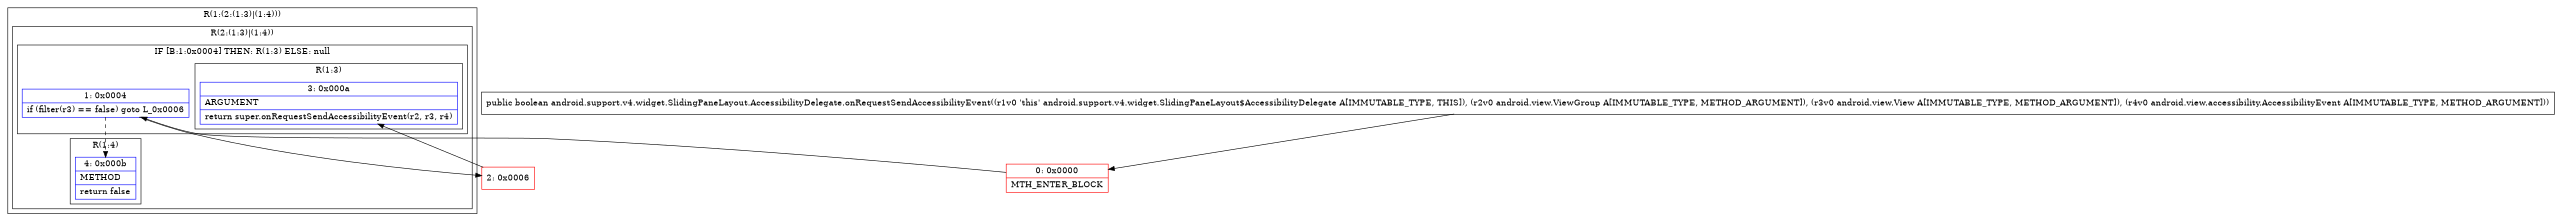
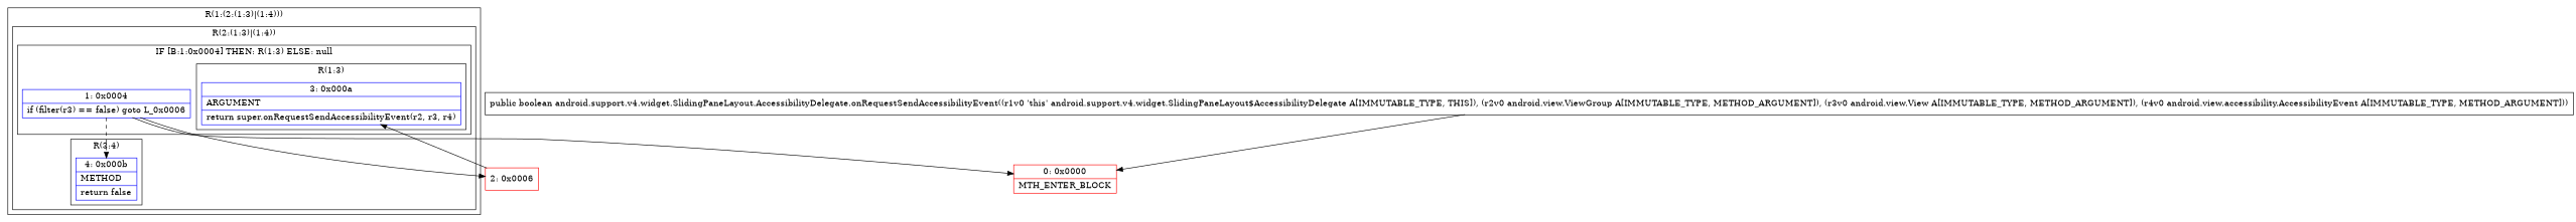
  digraph {
    node [color=blue shape=record]
    n1 [label="{3\:\ 0x000a|ARGUMENT\l|return super.onRequestSendAccessibilityEvent(r2, r3, r4)\l}"]
    n2 [label="{1\:\ 0x0004|if (filter(r3) == false) goto L_0x0006\l}"]
    n3 [label="{4\:\ 0x000b|METHOD\l|return false\l}"]
    n4 [color=red label="{2\:\ 0x0006}"]
    n5 [color=red label="{0\:\ 0x0000|MTH_ENTER_BLOCK\l}"]
    n6 [label="{public boolean android.support.v4.widget.SlidingPaneLayout.AccessibilityDelegate.onRequestSendAccessibilityEvent((r1v0 'this' android.support.v4.widget.SlidingPaneLayout$AccessibilityDelegate A[IMMUTABLE_TYPE, THIS]), (r2v0 android.view.ViewGroup A[IMMUTABLE_TYPE, METHOD_ARGUMENT]), (r3v0 android.view.View A[IMMUTABLE_TYPE, METHOD_ARGUMENT]), (r4v0 android.view.accessibility.AccessibilityEvent A[IMMUTABLE_TYPE, METHOD_ARGUMENT])) }" color=""]
    subgraph cluster_1 {
      label="R(1:(2:(1:3)|(1:4)))"
      subgraph cluster_2 {
        label="R(2:(1:3)|(1:4))"
        subgraph cluster_3 {
          label="IF [B:1:0x0004] THEN: R(1:3) ELSE: null"
          n2
          subgraph cluster_4 {
            label="R(1:3)"
            n1
          }
        }
        subgraph cluster_5 {
-         label="R(1:4)"
+         label="R(3:4)"
          n3
        }
      }
    }
    n2 -> n3 [style=dashed]
    n2 -> n4
    n4 -> n1
-   n5 -> n2
+   n2 -> n5
    n6 -> n5
  }
